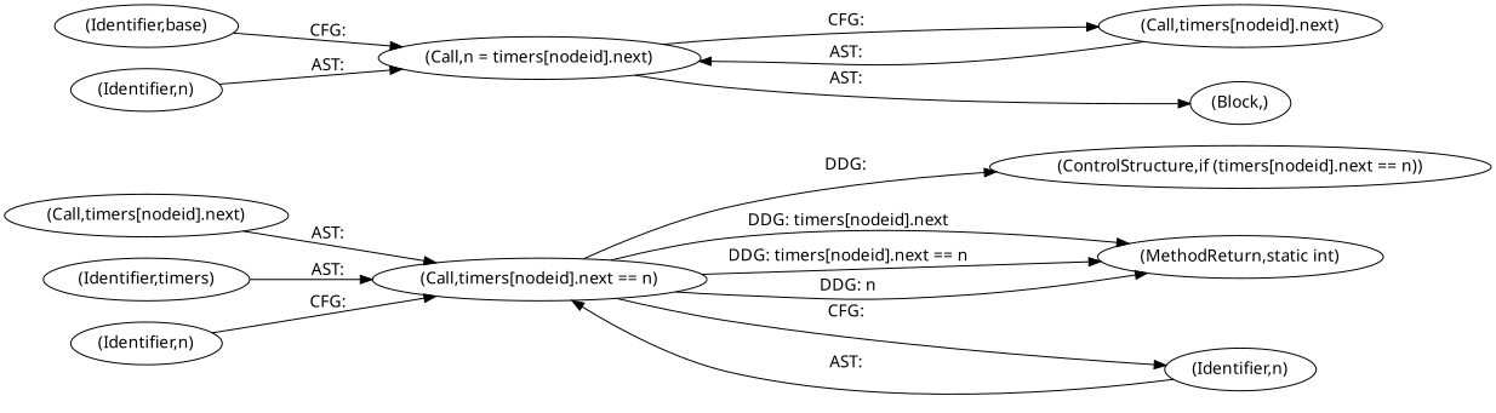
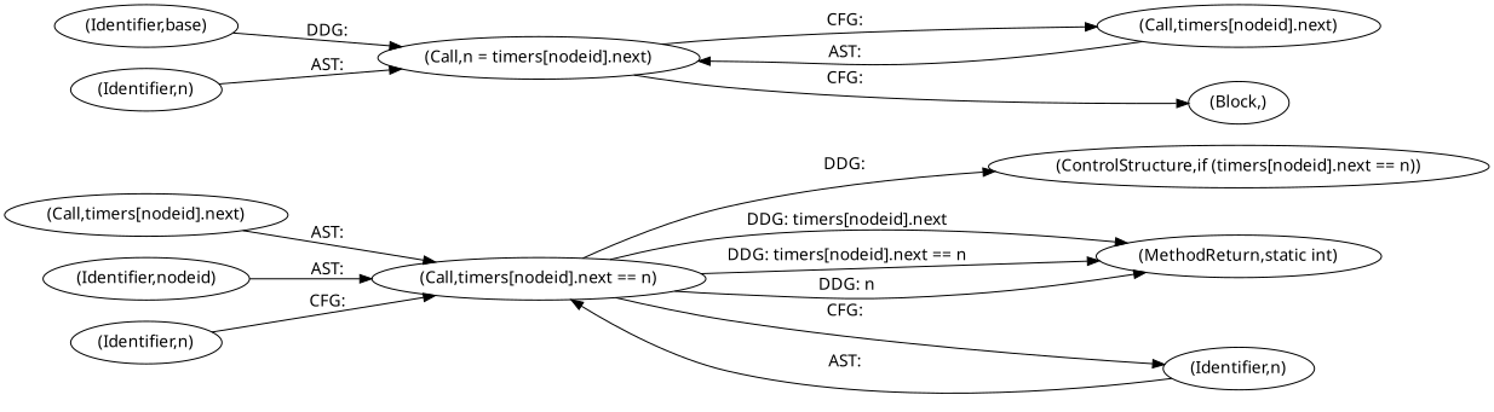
  digraph {
    fontname="Noto Sans"
    rankdir=LR
    node [fontname="Noto Sans"]
    edge [fontname="Noto Sans"]
    n1 [label="(Call,timers[nodeid].next == n)"]
    n2 [label="(ControlStructure,if (timers[nodeid].next == n))"]
    n3 [label="(MethodReturn,static int)"]
    n4 [label="(Identifier,n)"]
    n5 [label="(Call,n = timers[nodeid].next)"]
    n6 [label="(Call,timers[nodeid].next)"]
    n7 [label="(Block,)"]
    n8 [label="(Identifier,base)"]
    n9 [label="(Call,timers[nodeid].next)"]
    n10 [label="(Identifier,n)"]
-   n11 [label="(Identifier,timers)"]
+   n11 [label="(Identifier,nodeid)"]
    n12 [label="(Identifier,n)"]
    n1 -> n2 [label="DDG: "]
    n1 -> n3 [label="DDG: timers[nodeid].next"]
    n1 -> n3 [label="DDG: timers[nodeid].next == n"]
    n1 -> n3 [label="DDG: n"]
    n1 -> n4 [label="CFG: "]
    n4 -> n1 [label="AST: "]
    n5 -> n6 [label="CFG: "]
-   n5 -> n7 [label="AST: "]
+   n5 -> n7 [label="CFG: "]
    n6 -> n5 [label="AST: "]
-   n8 -> n5 [label="CFG: "]
+   n8 -> n5 [label="DDG: "]
    n9 -> n1 [label="AST: "]
    n10 -> n5 [label="AST: "]
    n11 -> n1 [label="AST: "]
    n12 -> n1 [label="CFG: "]
  }
